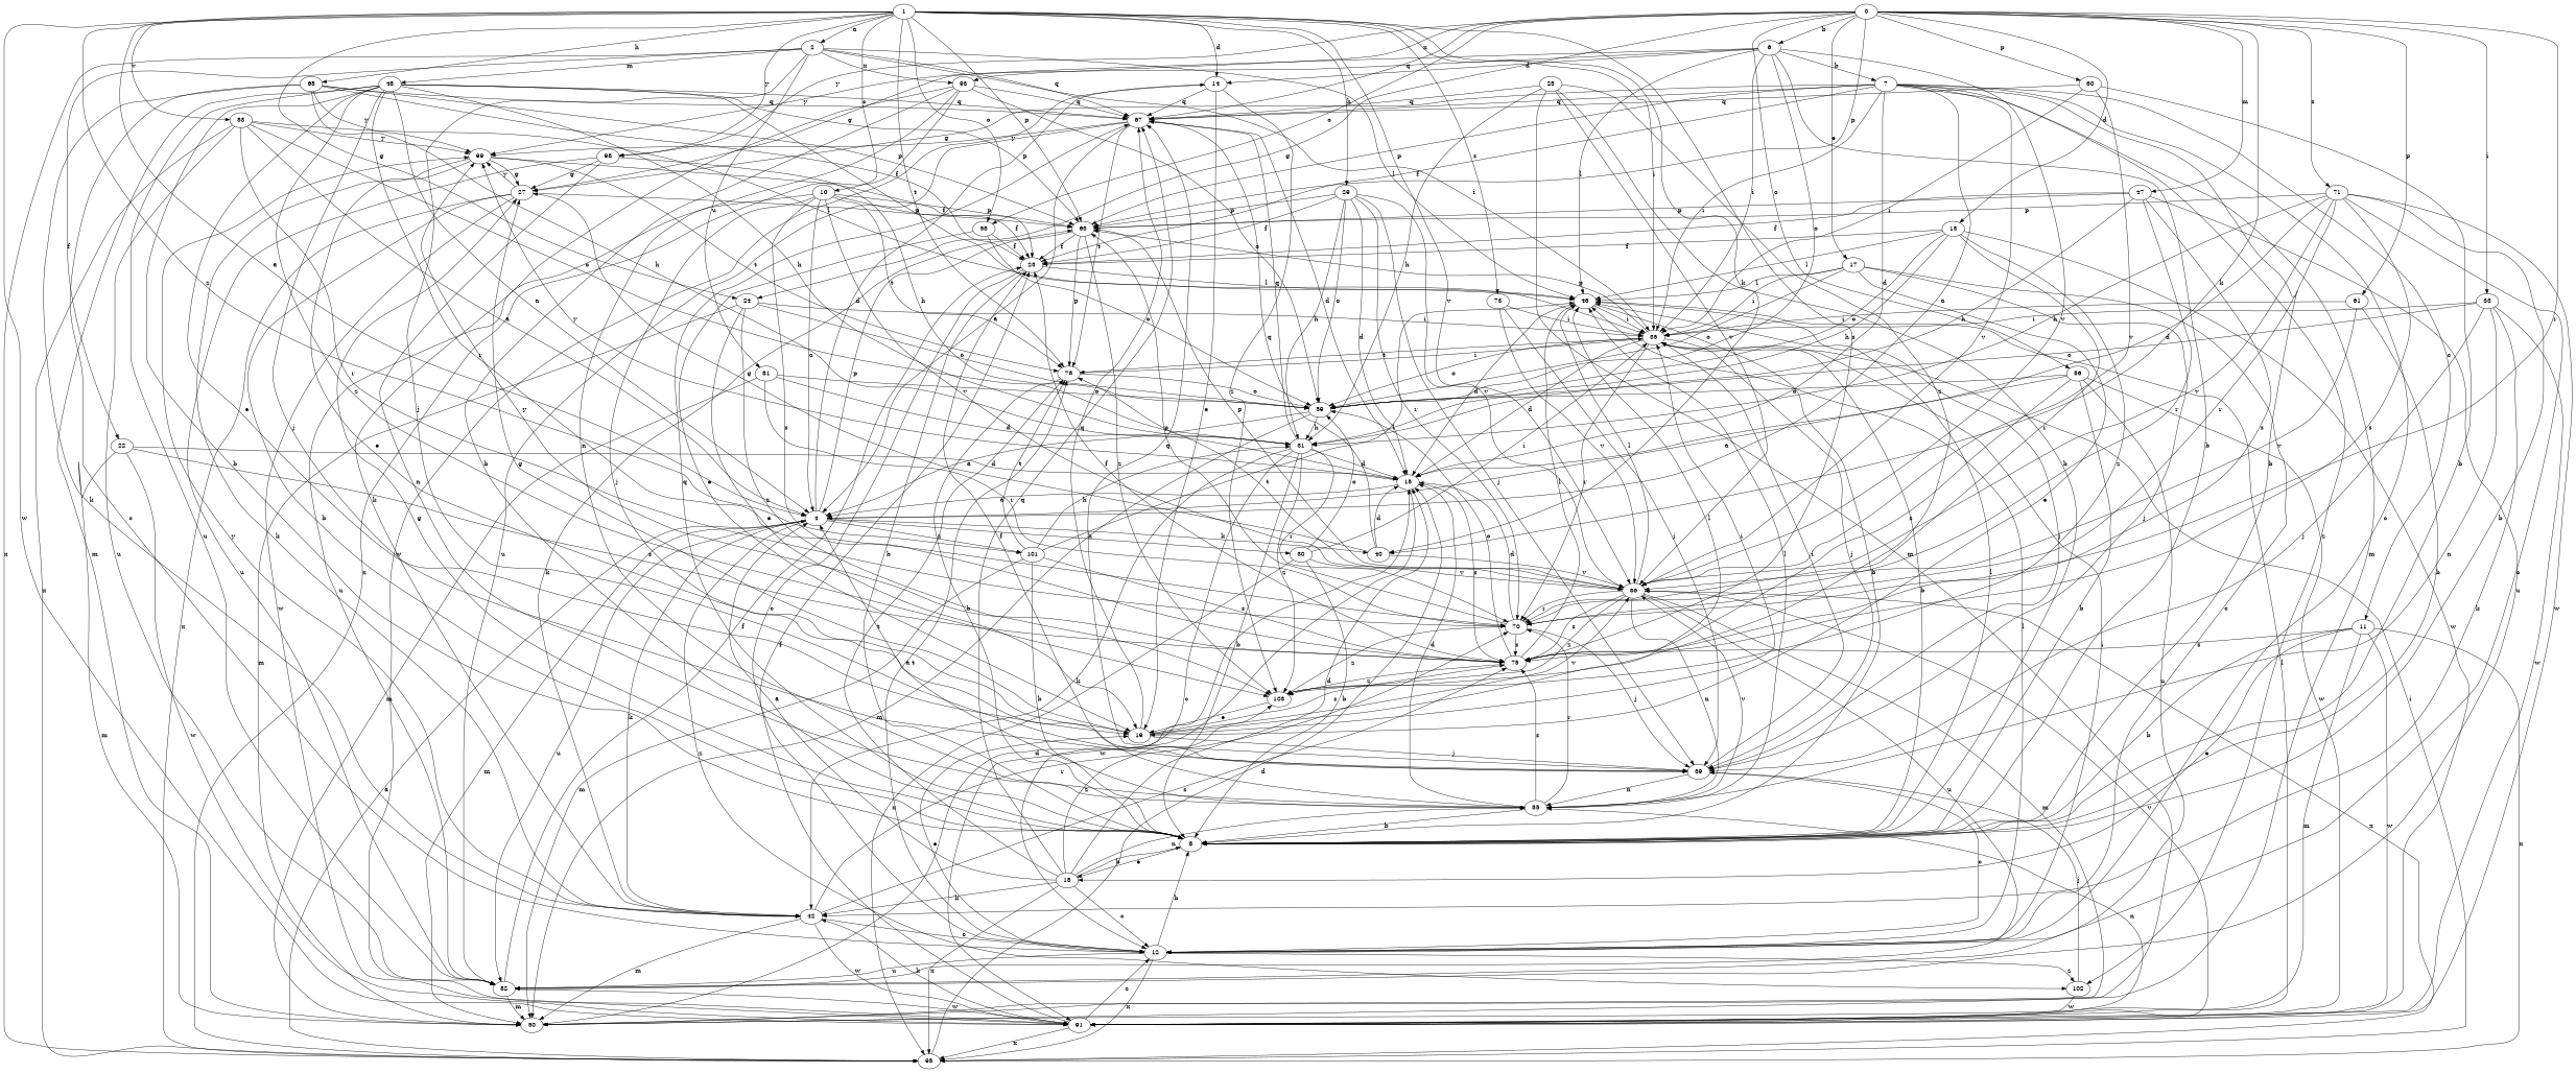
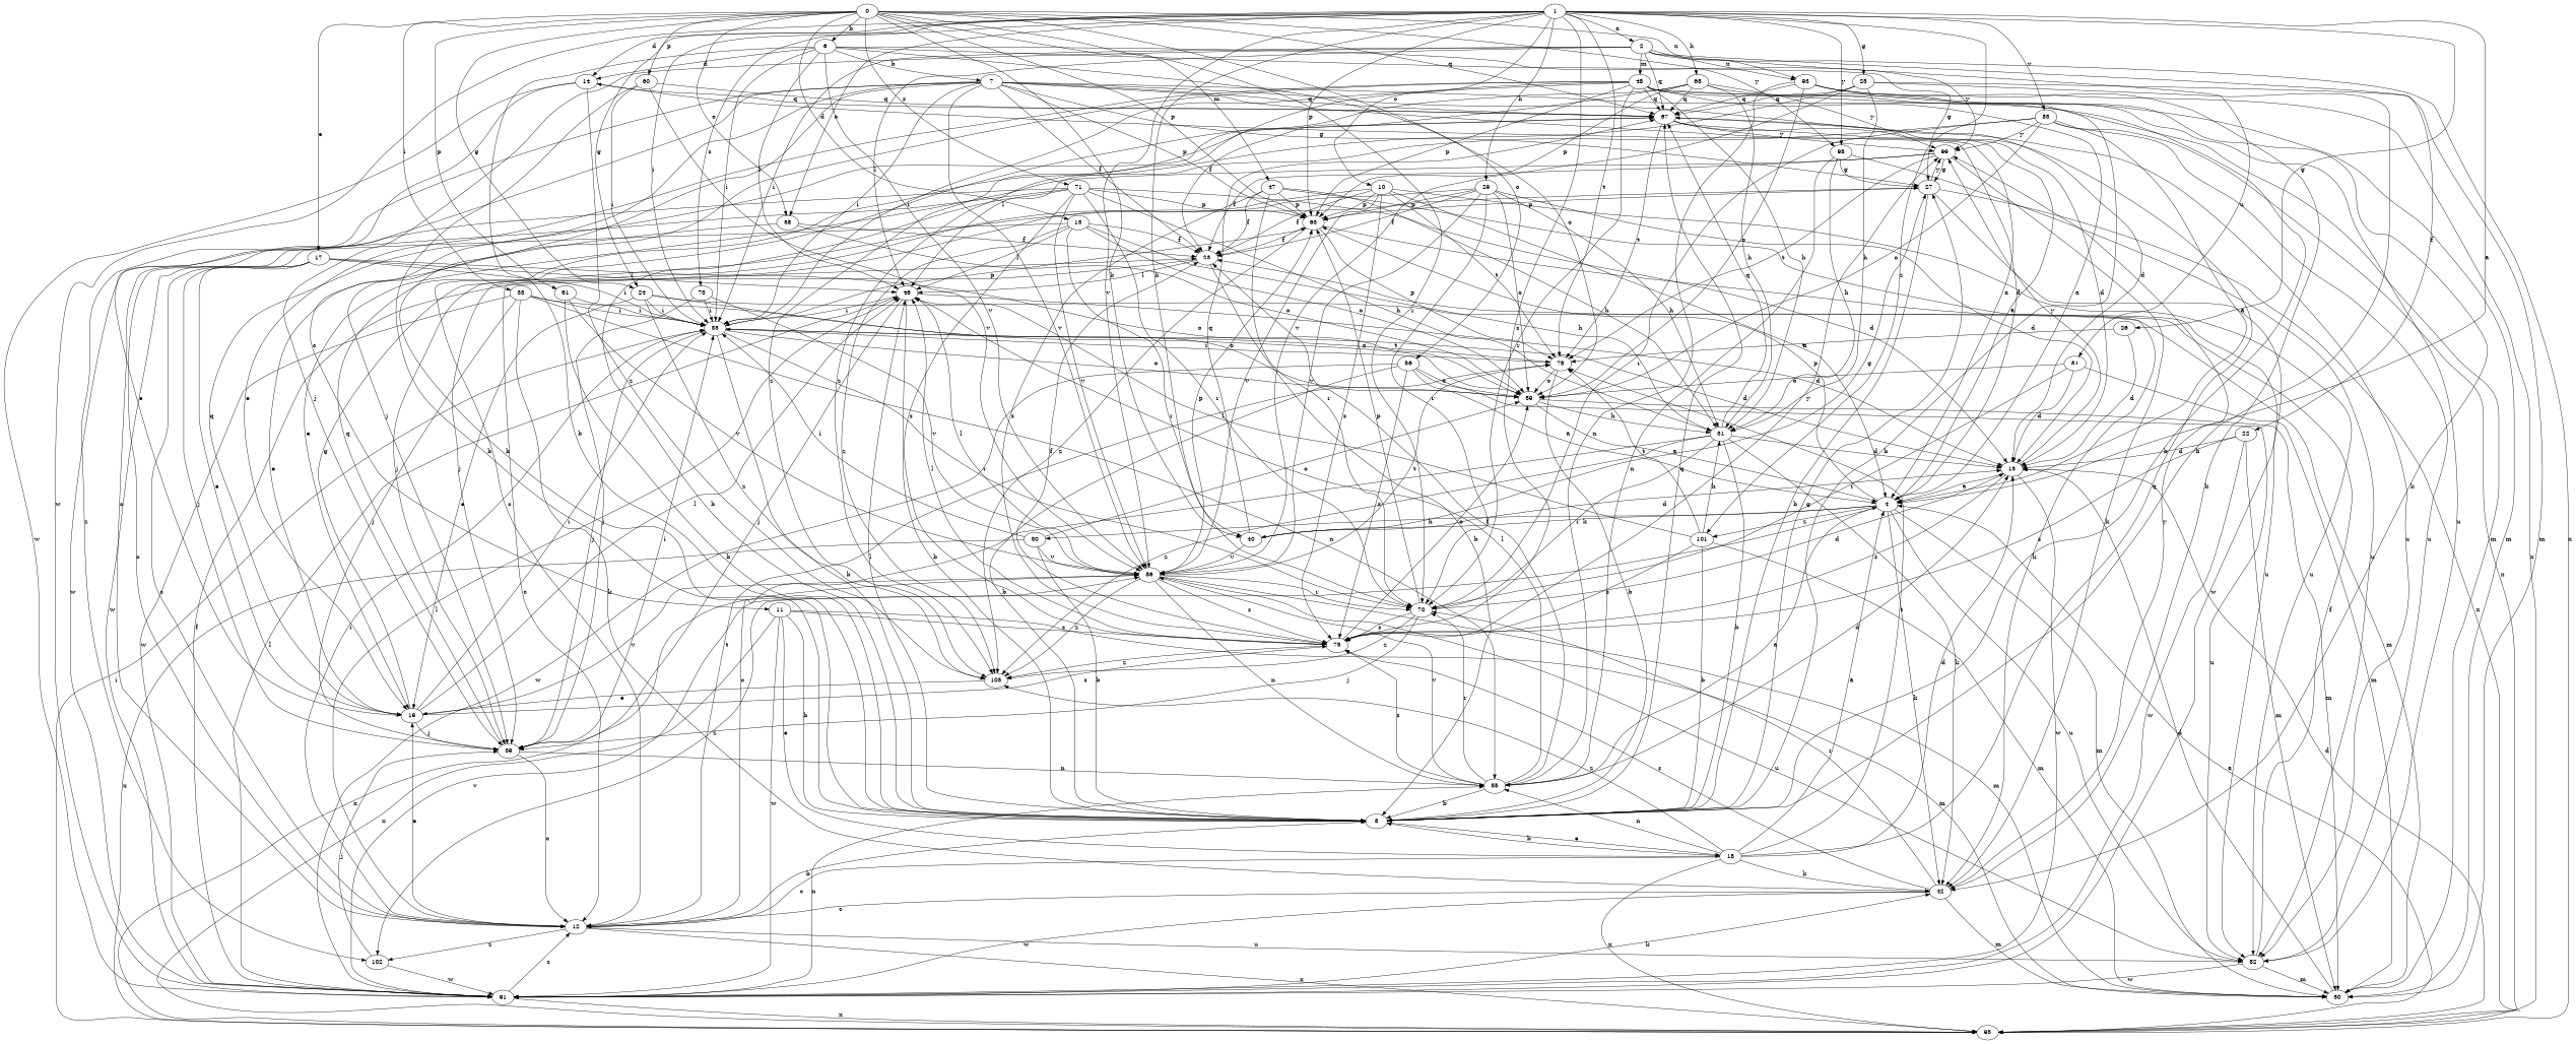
  strict digraph {
    0
    6
    13
    17
    24
    33
    40
    47
    56
    58
    60
    61
    63
    67
    70
    71
    93
    98
    14
    35
    86
    46
    7
    8
    27
    59
    99
    91
    23
    31
    103
    39
    12
    19
    50
    42
    55
    15
    75
    82
    4
    78
    95
    1
    2
    10
    25
+   26
    n49 [label=68]
    29
    73
    83
    101
    22
    48
    81
    30
    102
    11
    18
    0 -> 6 [label=b]
    0 -> 13 [label=d]
    0 -> 17 [label=e]
    0 -> 24 [label=g]
    0 -> 33 [label=i]
    0 -> 40 [label=k]
    0 -> 47 [label=m]
    0 -> 56 [label=o]
    0 -> 58 [label=o]
    0 -> 60 [label=p]
    0 -> 61 [label=p]
    0 -> 63 [label=p]
    0 -> 67 [label=q]
    0 -> 70 [label=r]
    0 -> 71 [label=s]
    0 -> 93 [label=x]
    0 -> 98 [label=y]
    6 -> 14 [label=d]
    6 -> 35 [label=i]
    6 -> 86 [label=v]
    6 -> 46 [label=l]
    6 -> 7 [label=b]
    6 -> 8 [label=b]
    6 -> 27 [label=g]
    6 -> 59 [label=o]
    6 -> 99 [label=y]
    13 -> 70 [label=r]
    13 -> 46 [label=l]
    13 -> 59 [label=o]
    13 -> 91 [label=w]
    13 -> 23 [label=f]
    13 -> 31 [label=h]
    13 -> 103 [label=z]
    17 -> 35 [label=i]
    17 -> 46 [label=l]
    17 -> 59 [label=o]
    17 -> 39 [label=j]
    17 -> 12 [label=c]
    17 -> 19 [label=e]
    24 -> 35 [label=i]
    24 -> 59 [label=o]
    24 -> 103 [label=z]
    24 -> 19 [label=e]
    24 -> 50 [label=m]
    33 -> 35 [label=i]
    33 -> 59 [label=o]
    33 -> 91 [label=w]
    33 -> 39 [label=j]
    33 -> 42 [label=k]
    33 -> 55 [label=n]
    40 -> 67 [label=q]
    40 -> 86 [label=v]
    40 -> 27 [label=g]
    40 -> 15 [label=d]
    47 -> 63 [label=p]
    47 -> 70 [label=r]
    47 -> 23 [label=f]
    47 -> 31 [label=h]
    47 -> 75 [label=s]
    47 -> 82 [label=u]
    56 -> 8 [label=b]
    56 -> 59 [label=o]
    56 -> 91 [label=w]
    56 -> 75 [label=s]
    56 -> 82 [label=u]
    56 -> 4 [label=a]
    58 -> 59 [label=o]
    58 -> 23 [label=f]
    58 -> 19 [label=e]
    60 -> 67 [label=q]
    60 -> 35 [label=i]
    60 -> 86 [label=v]
    60 -> 8 [label=b]
    61 -> 35 [label=i]
    61 -> 86 [label=v]
    61 -> 8 [label=b]
    63 -> 23 [label=f]
    63 -> 103 [label=z]
    63 -> 42 [label=k]
    63 -> 78 [label=p]
    67 -> 99 [label=y]
    67 -> 15 [label=d]
    67 -> 82 [label=u]
    67 -> 4 [label=a]
    67 -> 78 [label=t]
    70 -> 63 [label=p]
    70 -> 103 [label=z]
    70 -> 39 [label=j]
    70 -> 15 [label=d]
    70 -> 75 [label=s]
    71 -> 63 [label=p]
    71 -> 70 [label=r]
    71 -> 86 [label=v]
    71 -> 8 [label=b]
    71 -> 91 [label=w]
    71 -> 31 [label=h]
    71 -> 12 [label=c]
    71 -> 15 [label=d]
    71 -> 75 [label=s]
    93 -> 67 [label=q]
    93 -> 8 [label=b]
    93 -> 59 [label=o]
    93 -> 42 [label=k]
    93 -> 55 [label=n]
    93 -> 95 [label=x]
    98 -> 27 [label=g]
    98 -> 31 [label=h]
    98 -> 55 [label=n]
    98 -> 82 [label=u]
    14 -> 67 [label=q]
    14 -> 91 [label=w]
    14 -> 103 [label=z]
    14 -> 19 [label=e]
    35 -> 63 [label=p]
    35 -> 70 [label=r]
    35 -> 8 [label=b]
    35 -> 59 [label=o]
    35 -> 39 [label=j]
    35 -> 15 [label=d]
    35 -> 78 [label=t]
    86 -> 63 [label=p]
    86 -> 70 [label=r]
    86 -> 46 [label=l]
    86 -> 103 [label=z]
    86 -> 50 [label=m]
    86 -> 55 [label=n]
    86 -> 75 [label=s]
    86 -> 82 [label=u]
    86 -> 78 [label=t]
    86 -> 95 [label=x]
    46 -> 35 [label=i]
    46 -> 8 [label=b]
    46 -> 39 [label=j]
    46 -> 15 [label=d]
    7 -> 63 [label=p]
    7 -> 67 [label=q]
    7 -> 35 [label=i]
    7 -> 86 [label=v]
    7 -> 8 [label=b]
    7 -> 27 [label=g]
    7 -> 23 [label=f]
    7 -> 12 [label=c]
    7 -> 50 [label=m]
    7 -> 15 [label=d]
    7 -> 4 [label=a]
    7 -> 102 [label=z]
    7 -> 11 [label=c]
    8 -> 67 [label=q]
    8 -> 46 [label=l]
    8 -> 27 [label=g]
    8 -> 18 [label=e]
    27 -> 63 [label=p]
    27 -> 8 [label=b]
    27 -> 99 [label=y]
    27 -> 91 [label=w]
    27 -> 95 [label=x]
    59 -> 31 [label=h]
    59 -> 50 [label=m]
    59 -> 4 [label=a]
    99 -> 27 [label=g]
    99 -> 23 [label=f]
    99 -> 19 [label=e]
    99 -> 42 [label=k]
    99 -> 78 [label=t]
    91 -> 86 [label=v]
    91 -> 46 [label=l]
    91 -> 23 [label=f]
    91 -> 12 [label=c]
    91 -> 42 [label=k]
    91 -> 55 [label=n]
    91 -> 95 [label=x]
    23 -> 46 [label=l]
    23 -> 8 [label=b]
    23 -> 12 [label=c]
    31 -> 67 [label=q]
    31 -> 70 [label=r]
    31 -> 8 [label=b]
    31 -> 103 [label=z]
    31 -> 12 [label=c]
    31 -> 42 [label=k]
    31 -> 15 [label=d]
    103 -> 19 [label=e]
    39 -> 67 [label=q]
    39 -> 35 [label=i]
    39 -> 12 [label=c]
    39 -> 55 [label=n]
    12 -> 35 [label=i]
    12 -> 46 [label=l]
    12 -> 8 [label=b]
    12 -> 19 [label=e]
    12 -> 82 [label=u]
    12 -> 78 [label=t]
    12 -> 95 [label=x]
    12 -> 102 [label=z]
    19 -> 67 [label=q]
    19 -> 35 [label=i]
    19 -> 86 [label=v]
    19 -> 46 [label=l]
    19 -> 27 [label=g]
    19 -> 39 [label=j]
    19 -> 75 [label=s]
    50 -> 15 [label=d]
    42 -> 70 [label=r]
    42 -> 99 [label=y]
    42 -> 91 [label=w]
    42 -> 12 [label=c]
    42 -> 50 [label=m]
    42 -> 75 [label=s]
    55 -> 70 [label=r]
    55 -> 86 [label=v]
    55 -> 46 [label=l]
    55 -> 8 [label=b]
    55 -> 23 [label=f]
    55 -> 15 [label=d]
    55 -> 75 [label=s]
    55 -> 4 [label=a]
    15 -> 99 [label=y]
    15 -> 91 [label=w]
    15 -> 75 [label=s]
    15 -> 4 [label=a]
    75 -> 46 [label=l]
    75 -> 59 [label=o]
    75 -> 99 [label=y]
    75 -> 23 [label=f]
    75 -> 103 [label=z]
    82 -> 91 [label=w]
    82 -> 23 [label=f]
    82 -> 50 [label=m]
    4 -> 40 [label=k]
    4 -> 63 [label=p]
    4 -> 14 [label=d]
    4 -> 50 [label=m]
    4 -> 42 [label=k]
    4 -> 82 [label=u]
    4 -> 101 [label=z]
    4 -> 30 [label=h]
    4 -> 102 [label=z]
    78 -> 35 [label=i]
    78 -> 8 [label=b]
    78 -> 59 [label=o]
    95 -> 35 [label=i]
    95 -> 15 [label=d]
    95 -> 4 [label=a]
    1 -> 24 [label=g]
    1 -> 40 [label=k]
    1 -> 58 [label=o]
    1 -> 63 [label=p]
    1 -> 98 [label=y]
    1 -> 14 [label=d]
    1 -> 35 [label=i]
    1 -> 86 [label=v]
    1 -> 91 [label=w]
    1 -> 75 [label=s]
    1 -> 4 [label=a]
    1 -> 78 [label=t]
    1 -> 2 [label=a]
    1 -> 10 [label=c]
+   1 -> 25 [label=g]
+   1 -> 26 [label=g]
    1 -> n49 [label=h]
    1 -> 29 [label=h]
    1 -> 73 [label=s]
    1 -> 83 [label=v]
    1 -> 101 [label=z]
    2 -> 67 [label=q]
    2 -> 93 [label=x]
    2 -> 35 [label=i]
    2 -> 46 [label=l]
    2 -> 39 [label=j]
    2 -> 95 [label=x]
    2 -> 22 [label=f]
    2 -> 48 [label=m]
    2 -> 81 [label=u]
    10 -> 63 [label=p]
    10 -> 86 [label=v]
    10 -> 23 [label=f]
    10 -> 39 [label=j]
    10 -> 75 [label=s]
    10 -> 82 [label=u]
    10 -> 4 [label=a]
    10 -> 78 [label=t]
    25 -> 67 [label=q]
    25 -> 86 [label=v]
    25 -> 8 [label=b]
    25 -> 31 [label=h]
    25 -> 103 [label=z]
    25 -> 50 [label=m]
+   26 -> 15 [label=d]
+   26 -> 78 [label=t]
    n49 -> 63 [label=p]
    n49 -> 67 [label=q]
    n49 -> 99 [label=y]
    n49 -> 23 [label=f]
    n49 -> 31 [label=h]
    n49 -> 12 [label=c]
    n49 -> 42 [label=k]
    29 -> 63 [label=p]
    29 -> 70 [label=r]
    29 -> 86 [label=v]
    29 -> 59 [label=o]
    29 -> 23 [label=f]
    29 -> 31 [label=h]
    29 -> 39 [label=j]
    29 -> 15 [label=d]
    73 -> 35 [label=i]
    73 -> 86 [label=v]
    73 -> 39 [label=j]
    83 -> 70 [label=r]
    83 -> 46 [label=l]
    83 -> 59 [label=o]
    83 -> 99 [label=y]
    83 -> 82 [label=u]
    83 -> 4 [label=a]
    83 -> 95 [label=x]
    101 -> 46 [label=l]
    101 -> 8 [label=b]
    101 -> 31 [label=h]
    101 -> 50 [label=m]
    101 -> 75 [label=s]
    101 -> 78 [label=t]
    22 -> 91 [label=w]
    22 -> 50 [label=m]
    22 -> 15 [label=d]
    22 -> 75 [label=s]
    48 -> 63 [label=p]
    48 -> 67 [label=q]
    48 -> 70 [label=r]
    48 -> 35 [label=i]
    48 -> 8 [label=b]
    48 -> 31 [label=h]
    48 -> 103 [label=z]
    48 -> 39 [label=j]
    48 -> 19 [label=e]
    48 -> 50 [label=m]
    48 -> 82 [label=u]
    48 -> 4 [label=a]
    81 -> 70 [label=r]
    81 -> 59 [label=o]
    81 -> 50 [label=m]
    81 -> 15 [label=d]
    30 -> 35 [label=i]
    30 -> 86 [label=v]
    30 -> 8 [label=b]
    30 -> 59 [label=o]
    30 -> 95 [label=x]
    102 -> 91 [label=w]
    102 -> 39 [label=j]
    11 -> 8 [label=b]
    11 -> 91 [label=w]
    11 -> 50 [label=m]
    11 -> 75 [label=s]
    11 -> 95 [label=x]
    11 -> 18 [label=e]
    18 -> 67 [label=q]
    18 -> 8 [label=b]
    18 -> 103 [label=z]
    18 -> 12 [label=c]
    18 -> 42 [label=k]
    18 -> 55 [label=n]
    18 -> 15 [label=d]
    18 -> 4 [label=a]
    18 -> 78 [label=t]
    18 -> 95 [label=x]
  }
